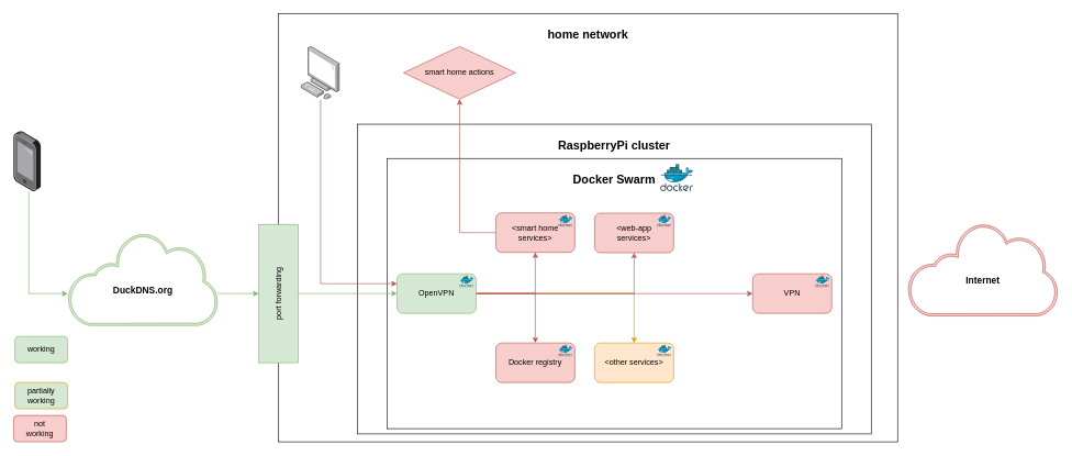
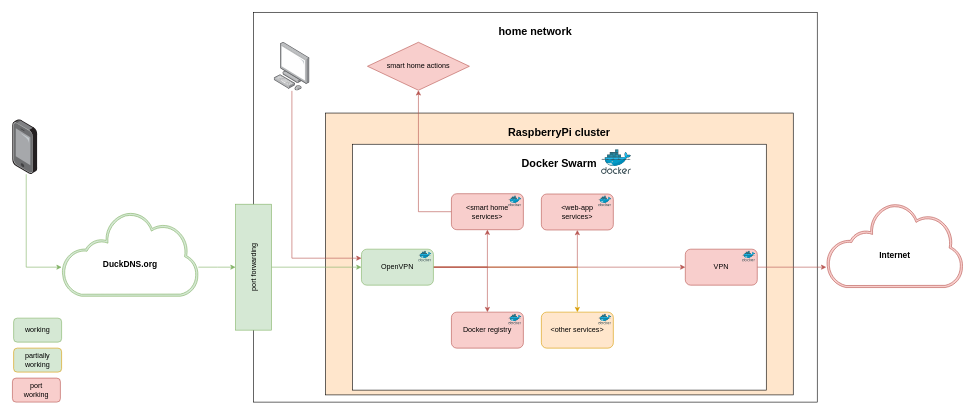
  <mxCell id="0" />
  <mxCell id="1" parent="0" />
  <mxCell id="2" value="&lt;h2&gt;&lt;b&gt;home network&lt;/b&gt;&lt;/h2&gt;" style="rounded=0;whiteSpace=wrap;html=1;verticalAlign=top;" parent="1" vertex="1"><mxGeometry x="422" y="20" width="940" height="650" as="geometry" /></mxCell>
- <mxCell id="3" value="&lt;h2&gt;RaspberryPi cluster&lt;/h2&gt;" style="rounded=0;whiteSpace=wrap;html=1;verticalAlign=top;" parent="1" vertex="1"><mxGeometry x="542" y="188" width="780" height="470" as="geometry" /></mxCell>
+ <mxCell id="3" value="&lt;h2&gt;RaspberryPi cluster&lt;/h2&gt;" style="rounded=0;whiteSpace=wrap;html=1;verticalAlign=top;fillColor=#ffe6cc;" parent="1" vertex="1"><mxGeometry x="542" y="188" width="780" height="470" as="geometry" /></mxCell>
  <mxCell id="4" value="&lt;h2&gt;&lt;b&gt;Docker Swarm&lt;/b&gt;&lt;/h2&gt;" style="rounded=0;whiteSpace=wrap;html=1;verticalAlign=top;" parent="1" vertex="1"><mxGeometry x="587" y="240" width="690" height="410" as="geometry" /></mxCell>
  <mxCell id="5" style="edgeStyle=orthogonalEdgeStyle;rounded=0;orthogonalLoop=1;jettySize=auto;html=1;fillColor=#ffe6cc;strokeColor=#d79b00;" parent="1" source="17" target="35" edge="1"><mxGeometry relative="1" as="geometry" /></mxCell>
  <mxCell id="6" style="edgeStyle=orthogonalEdgeStyle;rounded=0;orthogonalLoop=1;jettySize=auto;html=1;fillColor=#d5e8d4;strokeColor=#82b366;" parent="1" source="34" target="11" edge="1"><mxGeometry relative="1" as="geometry"><mxPoint x="42" y="290" as="sourcePoint" /><Array as="points"><mxPoint x="43" y="445" /></Array></mxGeometry></mxCell>
  <mxCell id="7" style="edgeStyle=orthogonalEdgeStyle;rounded=0;orthogonalLoop=1;jettySize=auto;html=1;fillColor=#d5e8d4;strokeColor=#82b366;" parent="1" source="8" target="17" edge="1"><mxGeometry relative="1" as="geometry" /></mxCell>
  <mxCell id="8" value="port forwarding" style="rounded=0;whiteSpace=wrap;html=1;horizontal=0;fillColor=#d5e8d4;strokeColor=#82b366;" parent="1" vertex="1"><mxGeometry x="392" y="340" width="60" height="210" as="geometry" /></mxCell>
  <mxCell id="9" value="" style="aspect=fixed;html=1;points=[];align=center;image;fontSize=12;image=img/lib/mscae/Docker.svg;" parent="1" vertex="1"><mxGeometry x="1002" y="249" width="50" height="41" as="geometry" /></mxCell>
  <mxCell id="10" style="edgeStyle=orthogonalEdgeStyle;rounded=0;orthogonalLoop=1;jettySize=auto;html=1;entryX=0;entryY=0.5;entryDx=0;entryDy=0;fillColor=#d5e8d4;strokeColor=#82b366;" parent="1" source="11" target="8" edge="1"><mxGeometry relative="1" as="geometry"><Array as="points"><mxPoint x="362" y="445" /><mxPoint x="362" y="445" /></Array></mxGeometry></mxCell>
  <mxCell id="11" value="&lt;h3&gt;&lt;b&gt;DuckDNS.org&lt;/b&gt;&lt;/h3&gt;" style="aspect=fixed;pointerEvents=1;shadow=0;dashed=0;html=1;strokeColor=#82b366;labelPosition=center;verticalLabelPosition=middle;verticalAlign=middle;align=center;fillColor=#d5e8d4;shape=mxgraph.mscae.enterprise.internet_hollow;spacingTop=35;" parent="1" vertex="1"><mxGeometry x="102" y="352.5" width="228" height="141" as="geometry" /></mxCell>
  <mxCell id="12" value="smart home actions" style="rhombus;whiteSpace=wrap;html=1;fillColor=#f8cecc;strokeColor=#b85450;" parent="1" vertex="1"><mxGeometry x="612" y="70" width="170" height="80" as="geometry" /></mxCell>
  <mxCell id="13" style="edgeStyle=orthogonalEdgeStyle;rounded=0;orthogonalLoop=1;jettySize=auto;html=1;fillColor=#f8cecc;strokeColor=#b85450;" parent="1" source="17" target="19" edge="1"><mxGeometry relative="1" as="geometry" /></mxCell>
  <mxCell id="14" style="edgeStyle=orthogonalEdgeStyle;rounded=0;orthogonalLoop=1;jettySize=auto;html=1;fillColor=#f8cecc;strokeColor=#b85450;" parent="1" source="17" target="20" edge="1"><mxGeometry relative="1" as="geometry" /></mxCell>
  <mxCell id="15" style="edgeStyle=orthogonalEdgeStyle;rounded=0;orthogonalLoop=1;jettySize=auto;html=1;fillColor=#f8cecc;strokeColor=#b85450;" parent="1" source="17" target="21" edge="1"><mxGeometry relative="1" as="geometry" /></mxCell>
  <mxCell id="16" style="edgeStyle=orthogonalEdgeStyle;rounded=0;orthogonalLoop=1;jettySize=auto;html=1;fillColor=#f8cecc;strokeColor=#b85450;" parent="1" source="17" target="27" edge="1"><mxGeometry relative="1" as="geometry" /></mxCell>
  <mxCell id="17" value="OpenVPN" style="rounded=1;whiteSpace=wrap;html=1;fillColor=#d5e8d4;strokeColor=#82b366;" parent="1" vertex="1"><mxGeometry x="602" y="415" width="120" height="60" as="geometry" /></mxCell>
  <mxCell id="18" style="edgeStyle=orthogonalEdgeStyle;rounded=0;orthogonalLoop=1;jettySize=auto;html=1;fillColor=#f8cecc;strokeColor=#b85450;" parent="1" source="19" target="12" edge="1"><mxGeometry relative="1" as="geometry"><Array as="points"><mxPoint x="697" y="352" /></Array></mxGeometry></mxCell>
  <mxCell id="19" value="&amp;lt;smart home&lt;br&gt;services&amp;gt;" style="rounded=1;whiteSpace=wrap;html=1;fillColor=#f8cecc;strokeColor=#b85450;" parent="1" vertex="1"><mxGeometry x="752" y="322.5" width="120" height="60" as="geometry" /></mxCell>
  <mxCell id="20" value="&amp;lt;web-app&lt;br&gt;services&amp;gt;" style="rounded=1;whiteSpace=wrap;html=1;fillColor=#f8cecc;strokeColor=#b85450;" parent="1" vertex="1"><mxGeometry x="902" y="323" width="120" height="60" as="geometry" /></mxCell>
  <mxCell id="21" value="Docker registry" style="rounded=1;whiteSpace=wrap;html=1;fillColor=#f8cecc;strokeColor=#b85450;" parent="1" vertex="1"><mxGeometry x="752" y="520" width="120" height="60" as="geometry" /></mxCell>
  <mxCell id="22" value="" style="aspect=fixed;html=1;points=[];align=center;image;fontSize=12;image=img/lib/mscae/Docker.svg;" parent="1" vertex="1"><mxGeometry x="847" y="326" width="22" height="18" as="geometry" /></mxCell>
  <mxCell id="23" value="" style="aspect=fixed;html=1;points=[];align=center;image;fontSize=12;image=img/lib/mscae/Docker.svg;" parent="1" vertex="1"><mxGeometry x="997" y="326" width="22" height="18" as="geometry" /></mxCell>
  <mxCell id="24" value="" style="aspect=fixed;html=1;points=[];align=center;image;fontSize=12;image=img/lib/mscae/Docker.svg;" parent="1" vertex="1"><mxGeometry x="697" y="418" width="22" height="18" as="geometry" /></mxCell>
  <mxCell id="25" value="" style="aspect=fixed;html=1;points=[];align=center;image;fontSize=12;image=img/lib/mscae/Docker.svg;" parent="1" vertex="1"><mxGeometry x="847" y="523" width="22" height="18" as="geometry" /></mxCell>
+ <mxCell id="26" style="edgeStyle=orthogonalEdgeStyle;rounded=0;orthogonalLoop=1;jettySize=auto;html=1;fillColor=#f8cecc;strokeColor=#b85450;" parent="1" source="27" target="28" edge="1"><mxGeometry relative="1" as="geometry"><Array as="points"><mxPoint x="1442" y="445" /><mxPoint x="1442" y="445" /></Array></mxGeometry></mxCell>
  <mxCell id="27" value="VPN" style="rounded=1;whiteSpace=wrap;html=1;fillColor=#f8cecc;strokeColor=#b85450;" parent="1" vertex="1"><mxGeometry x="1142" y="415" width="120" height="60" as="geometry" /></mxCell>
  <mxCell id="28" value="&lt;h3&gt;&lt;b&gt;Internet&lt;/b&gt;&lt;/h3&gt;" style="aspect=fixed;pointerEvents=1;shadow=0;dashed=0;html=1;strokeColor=#b85450;labelPosition=center;verticalLabelPosition=middle;verticalAlign=middle;align=center;fillColor=#f8cecc;shape=mxgraph.mscae.enterprise.internet_hollow;spacingTop=35;" parent="1" vertex="1"><mxGeometry x="1377" y="338" width="228" height="141" as="geometry" /></mxCell>
  <mxCell id="29" value="" style="aspect=fixed;html=1;points=[];align=center;image;fontSize=12;image=img/lib/mscae/Docker.svg;" parent="1" vertex="1"><mxGeometry x="1237" y="418" width="22" height="18" as="geometry" /></mxCell>
- <mxCell id="30" value="working" style="rounded=1;whiteSpace=wrap;html=1;fillColor=#d5e8d4;strokeColor=#82b366;" parent="1" vertex="1"><mxGeometry x="22" y="510" width="80" height="40" as="geometry" /></mxCell>
- <mxCell id="31" value="not&lt;br&gt;working" style="rounded=1;whiteSpace=wrap;html=1;fillColor=#f8cecc;strokeColor=#b85450;" parent="1" vertex="1"><mxGeometry x="20" y="630" width="80" height="40" as="geometry" /></mxCell>
+ <mxCell id="30" value="working" style="rounded=1;whiteSpace=wrap;html=1;fillColor=#d5e8d4;strokeColor=#82b366;" parent="1" vertex="1"><mxGeometry x="22" y="530" width="80" height="40" as="geometry" /></mxCell>
+ <mxCell id="31" value="port&lt;br&gt;working" style="rounded=1;whiteSpace=wrap;html=1;fillColor=#f8cecc;strokeColor=#b85450;" parent="1" vertex="1"><mxGeometry x="20" y="630" width="80" height="40" as="geometry" /></mxCell>
  <mxCell id="32" style="edgeStyle=orthogonalEdgeStyle;rounded=0;orthogonalLoop=1;jettySize=auto;html=1;fillColor=#f8cecc;strokeColor=#b85450;" parent="1" source="33" edge="1"><mxGeometry relative="1" as="geometry"><mxPoint x="602" y="430" as="targetPoint" /><Array as="points"><mxPoint x="486" y="430" /><mxPoint x="602" y="430" /></Array></mxGeometry></mxCell>
  <mxCell id="33" value="" style="points=[];aspect=fixed;html=1;align=center;shadow=0;dashed=0;image;image=img/lib/allied_telesis/computer_and_terminals/Personal_Computer.svg;" parent="1" vertex="1"><mxGeometry x="456" y="70" width="60" height="81" as="geometry" /></mxCell>
  <mxCell id="34" value="" style="points=[];aspect=fixed;html=1;align=center;shadow=0;dashed=0;image;image=img/lib/allied_telesis/computer_and_terminals/Smartphone.svg;" parent="1" vertex="1"><mxGeometry x="20" y="199" width="42" height="91" as="geometry" /></mxCell>
  <mxCell id="35" value="&amp;lt;other services&amp;gt;" style="rounded=1;whiteSpace=wrap;html=1;fillColor=#ffe6cc;strokeColor=#d79b00;" parent="1" vertex="1"><mxGeometry x="902" y="520" width="120" height="60" as="geometry" /></mxCell>
  <mxCell id="36" value="" style="aspect=fixed;html=1;points=[];align=center;image;fontSize=12;image=img/lib/mscae/Docker.svg;" parent="1" vertex="1"><mxGeometry x="997" y="523" width="22" height="18" as="geometry" /></mxCell>
  <mxCell id="37" value="partially&lt;br&gt;working" style="rounded=1;whiteSpace=wrap;html=1;fillColor=#d5e8d4;strokeColor=#d79b00;" vertex="1" parent="1"><mxGeometry x="22" y="580" width="80" height="40" as="geometry" /></mxCell>
